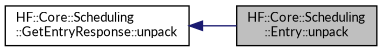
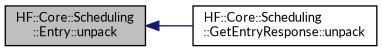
  digraph {
    rankdir=LR
    fontname=Lato
    node [color=black fontname=Lato fontsize=10 shape=record style=filled]
    n1 [fillcolor=grey75 fontcolor=black height=0.2 label="HF::Core::Scheduling\l::Entry::unpack" width=0.4]
    n2 [fillcolor=white height=0.2 label="HF::Core::Scheduling\l::GetEntryResponse::unpack" width=0.4]
-   n2 -> n1 [color=midnightblue dir=back fontname=Lato fontsize=10 labelfontname=Helvetica labelfontsize=10 style=solid]
+   n1 -> n2 [color=midnightblue dir=back fontname=Lato fontsize=10 labelfontname=Helvetica labelfontsize=10 style=solid]
  }
